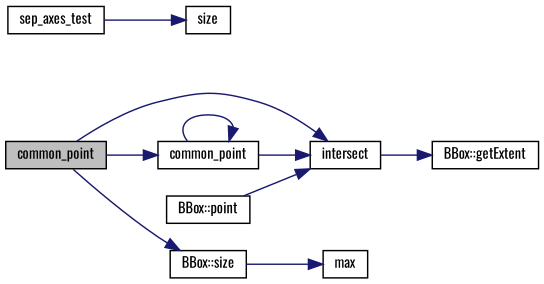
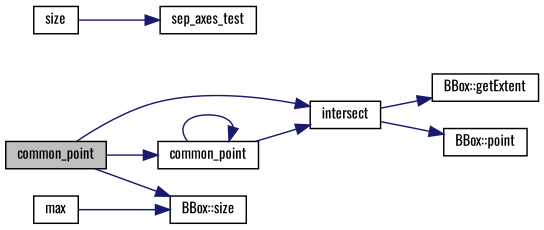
  digraph {
    fontname=Oswald
    rankdir=LR
    node [color=black fillcolor=white fontname=Oswald fontsize=10 shape=record style=filled]
    edge [color=midnightblue fontname=Oswald fontsize=10 labelfontname=Helvetica labelfontsize=10 style=solid]
    n1 [fillcolor=grey75 fontcolor=black height=0.2 label=common_point width=0.4]
    n2 [height=0.2 label=intersect width=0.4]
    n3 [height=0.2 label=common_point width=0.4]
    n4 [height=0.2 label="BBox::size" width=0.4]
    n5 [height=0.2 label="BBox::getExtent" width=0.4]
    n6 [height=0.2 label="BBox::point" width=0.4]
    n7 [height=0.2 label=max width=0.4]
    n8 [height=0.2 label=sep_axes_test width=0.4]
    n9 [height=0.2 label=size width=0.4]
    n1 -> n2
    n1 -> n3
    n1 -> n4
    n2 -> n5
-   n6 -> n2
+   n2 -> n6
    n3 -> n2
    n3 -> n3
-   n4 -> n7
-   n8 -> n9
+   n7 -> n4
+   n9 -> n8
  }
